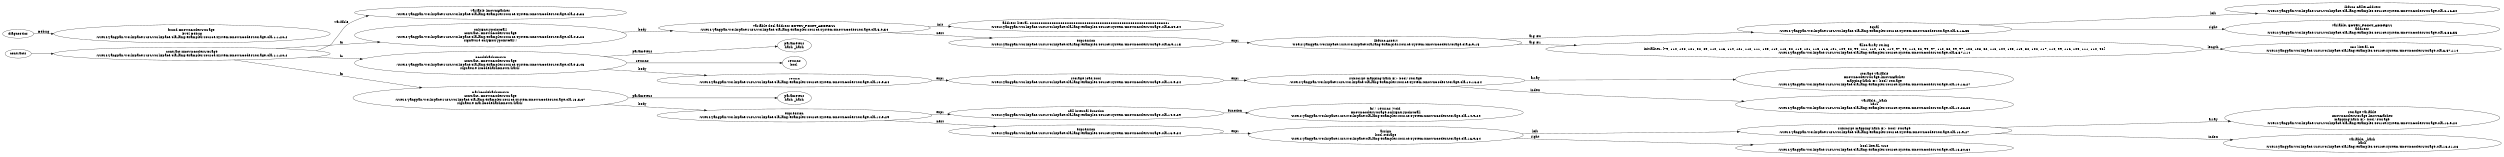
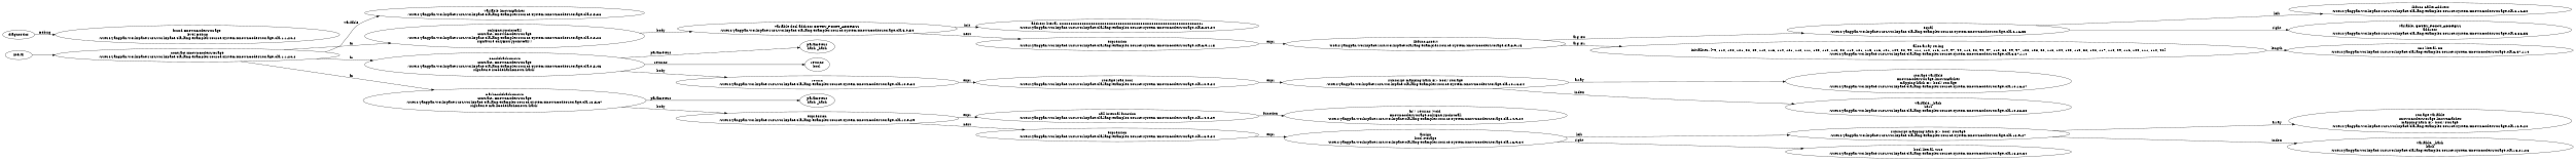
  strict digraph {
    rankdir=LR
    n1 [label="contract KnownCodesStorage\n/Users/yangpan/workspace/rust-workspace/ola-lang/examples/source/system/KnownCodesStorage.ola:1:1-20:2"]
    n2 [label="variable knownHashes\n/Users/yangpan/workspace/rust-workspace/ola-lang/examples/source/system/KnownCodesStorage.ola:2:5-38"]
    n3 [label="onlyEntrypointCall\ncontract: KnownCodesStorage\n/Users/yangpan/workspace/rust-workspace/ola-lang/examples/source/system/KnownCodesStorage.ola:4:5-28\nsignature onlyEntrypointCall()"]
    n4 [label="isCodehashKnown\ncontract: KnownCodesStorage\n/Users/yangpan/workspace/rust-workspace/ola-lang/examples/source/system/KnownCodesStorage.ola:9:5-45\nsignature isCodehashKnown(hash)"]
    n5 [label="markCodehashKnown\ncontract: KnownCodesStorage\n/Users/yangpan/workspace/rust-workspace/ola-lang/examples/source/system/KnownCodesStorage.ola:13:5-37\nsignature markCodehashKnown(hash)"]
    n6 [label="variable decl address ENTRY_POINT_ADDRESS\n/Users/yangpan/workspace/rust-workspace/ola-lang/examples/source/system/KnownCodesStorage.ola:5:9-54"]
    n7 [label="address literal: 0000000000000000000000000000000000000000000000000000000000008001\n/Users/yangpan/workspace/rust-workspace/ola-lang/examples/source/system/KnownCodesStorage.ola:5:39-54"]
    n8 [label="expression\n/Users/yangpan/workspace/rust-workspace/ola-lang/examples/source/system/KnownCodesStorage.ola:6:9-115"]
    n9 [label="libfunc Assert\n/Users/yangpan/workspace/rust-workspace/ola-lang/examples/source/system/KnownCodesStorage.ola:6:9-15"]
    n10 [label="equal\n/Users/yangpan/workspace/rust-workspace/ola-lang/examples/source/system/KnownCodesStorage.ola:6:16-55"]
    n11 [label="alloc array string\ninitializer: [79, 110, 108, 121, 32, 69, 110, 116, 114, 121, 112, 111, 105, 110, 116, 32, 115, 121, 115, 116, 101, 109, 32, 99, 111, 110, 116, 114, 97, 99, 116, 32, 99, 97, 110, 32, 99, 97, 108, 108, 32, 116, 104, 105, 115, 32, 102, 117, 110, 99, 116, 105, 111, 110, 46]\n/Users/yangpan/workspace/rust-workspace/ola-lang/examples/source/system/KnownCodesStorage.ola:6:57-114"]
    n12 [label="libfunc CallerAddress\n/Users/yangpan/workspace/rust-workspace/ola-lang/examples/source/system/KnownCodesStorage.ola:6:16-30"]
    n13 [label="variable: ENTRY_POINT_ADDRESS\naddress\n/Users/yangpan/workspace/rust-workspace/ola-lang/examples/source/system/KnownCodesStorage.ola:6:36-55"]
    n14 [label="u32 literal: 55\n/Users/yangpan/workspace/rust-workspace/ola-lang/examples/source/system/KnownCodesStorage.ola:6:57-114"]
    n15 [label="parameters\nhash _hash"]
    n16 [label="returns\nbool "]
    n17 [label="return\n/Users/yangpan/workspace/rust-workspace/ola-lang/examples/source/system/KnownCodesStorage.ola:10:9-34"]
    n18 [label="storage load bool\n/Users/yangpan/workspace/rust-workspace/ola-lang/examples/source/system/KnownCodesStorage.ola:10:9-34"]
    n19 [label="subscript mapping(hash => bool) storage\n/Users/yangpan/workspace/rust-workspace/ola-lang/examples/source/system/KnownCodesStorage.ola:10:16-34"]
    n20 [label="storage variable\nKnownCodesStorage.knownHashes\nmapping(hash => bool) storage\n/Users/yangpan/workspace/rust-workspace/ola-lang/examples/source/system/KnownCodesStorage.ola:10:16-27"]
    n21 [label="variable: _hash\nhash\n/Users/yangpan/workspace/rust-workspace/ola-lang/examples/source/system/KnownCodesStorage.ola:10:28-33"]
    n22 [label="parameters\nhash _hash"]
    n23 [label="expression\n/Users/yangpan/workspace/rust-workspace/ola-lang/examples/source/system/KnownCodesStorage.ola:14:9-29"]
    n24 [label="call internal function\n/Users/yangpan/workspace/rust-workspace/ola-lang/examples/source/system/KnownCodesStorage.ola:14:9-29"]
    n25 [label="expression\n/Users/yangpan/workspace/rust-workspace/ola-lang/examples/source/system/KnownCodesStorage.ola:16:9-34"]
    n26 [label="fn()  returns (void)\nKnownCodesStorage.onlyEntrypointCall\n/Users/yangpan/workspace/rust-workspace/ola-lang/examples/source/system/KnownCodesStorage.ola:14:9-29"]
    n27 [label="assign\nbool storage\n/Users/yangpan/workspace/rust-workspace/ola-lang/examples/source/system/KnownCodesStorage.ola:16:9-34"]
    n28 [label="subscript mapping(hash => bool) storage\n/Users/yangpan/workspace/rust-workspace/ola-lang/examples/source/system/KnownCodesStorage.ola:16:9-27"]
    n29 [label="bool literal: true\n/Users/yangpan/workspace/rust-workspace/ola-lang/examples/source/system/KnownCodesStorage.ola:16:30-34"]
    n30 [label="storage variable\nKnownCodesStorage.knownHashes\nmapping(hash => bool) storage\n/Users/yangpan/workspace/rust-workspace/ola-lang/examples/source/system/KnownCodesStorage.ola:16:9-20"]
    n31 [label="variable: _hash\nhash\n/Users/yangpan/workspace/rust-workspace/ola-lang/examples/source/system/KnownCodesStorage.ola:16:21-26"]
    n32 [label="found KnownCodesStorage \nlevel Debug\n/Users/yangpan/workspace/rust-workspace/ola-lang/examples/source/system/KnownCodesStorage.ola:1:1-20:2"]
-   contracts
+   contracts [label=literal]
    diagnostics
    n1 -> n2 [label=variable]
    n1 -> n3 [label=fn]
    n1 -> n4 [label=fn]
    n1 -> n5 [label=fn]
    n3 -> n6 [label=body]
    n4 -> n15 [label=parameters]
    n4 -> n16 [label=returns]
    n4 -> n17 [label=body]
    n5 -> n22 [label=parameters]
    n5 -> n23 [label=body]
    n6 -> n7 [label=init]
    n6 -> n8 [label=next]
    n8 -> n9 [label=expr]
    n9 -> n10 [label="arg #0"]
    n9 -> n11 [label="arg #1"]
    n10 -> n12 [label=left]
    n10 -> n13 [label=right]
    n11 -> n14 [label=length]
    n17 -> n18 [label=expr]
    n18 -> n19 [label=expr]
    n19 -> n20 [label=array]
    n19 -> n21 [label=index]
    n23 -> n24 [label=expr]
    n23 -> n25 [label=next]
    n24 -> n26 [label=function]
    n25 -> n27 [label=expr]
    n27 -> n28 [label=left]
    n27 -> n29 [label=right]
    n28 -> n30 [label=array]
    n28 -> n31 [label=index]
    contracts -> n1
    diagnostics -> n32 [label=Debug]
  }
